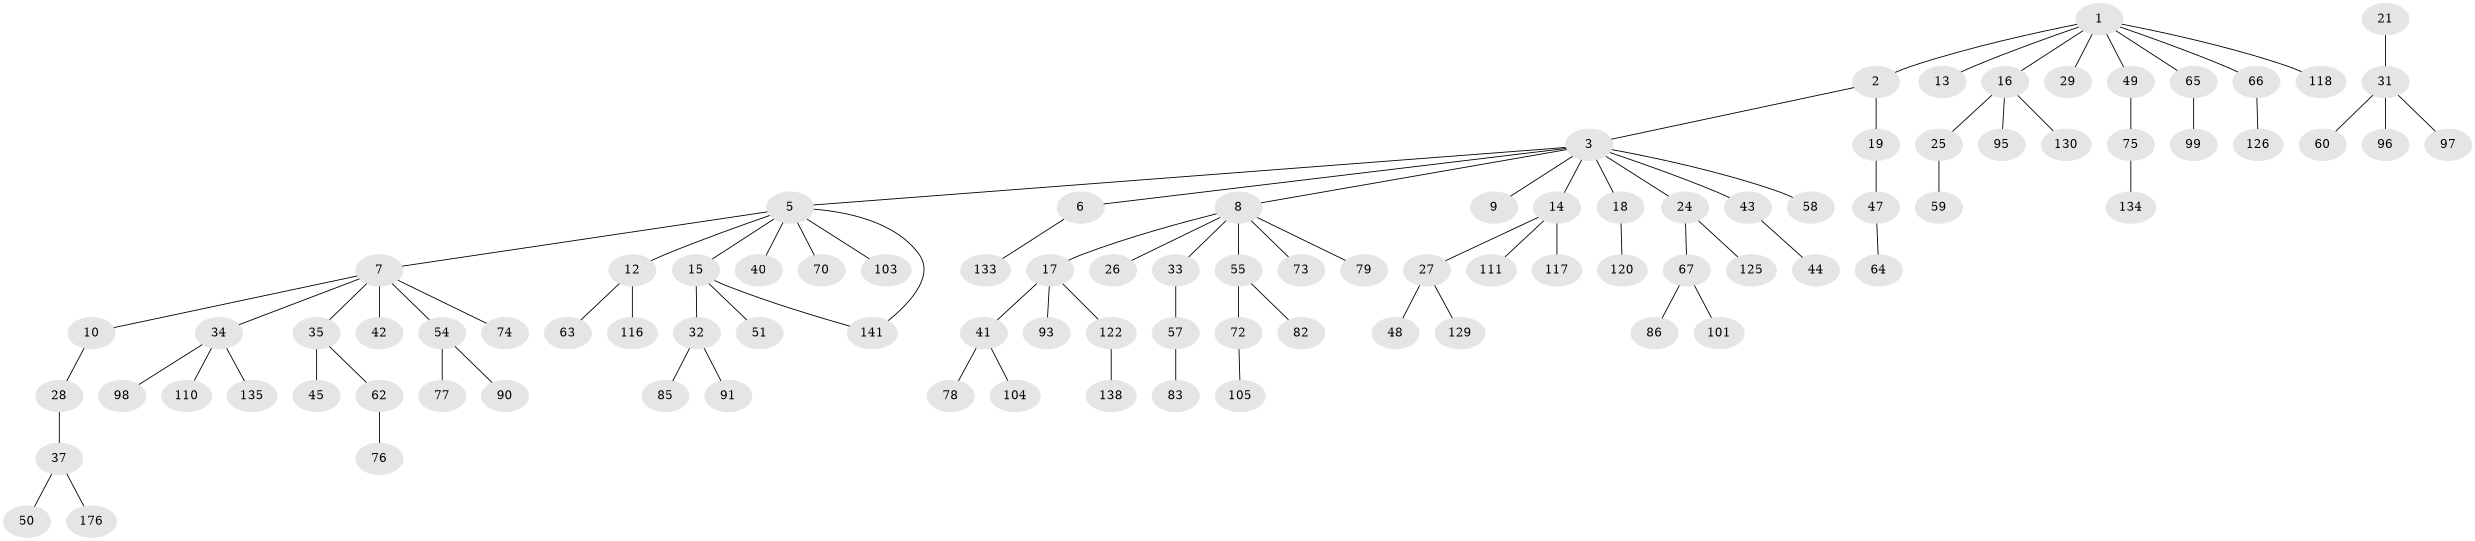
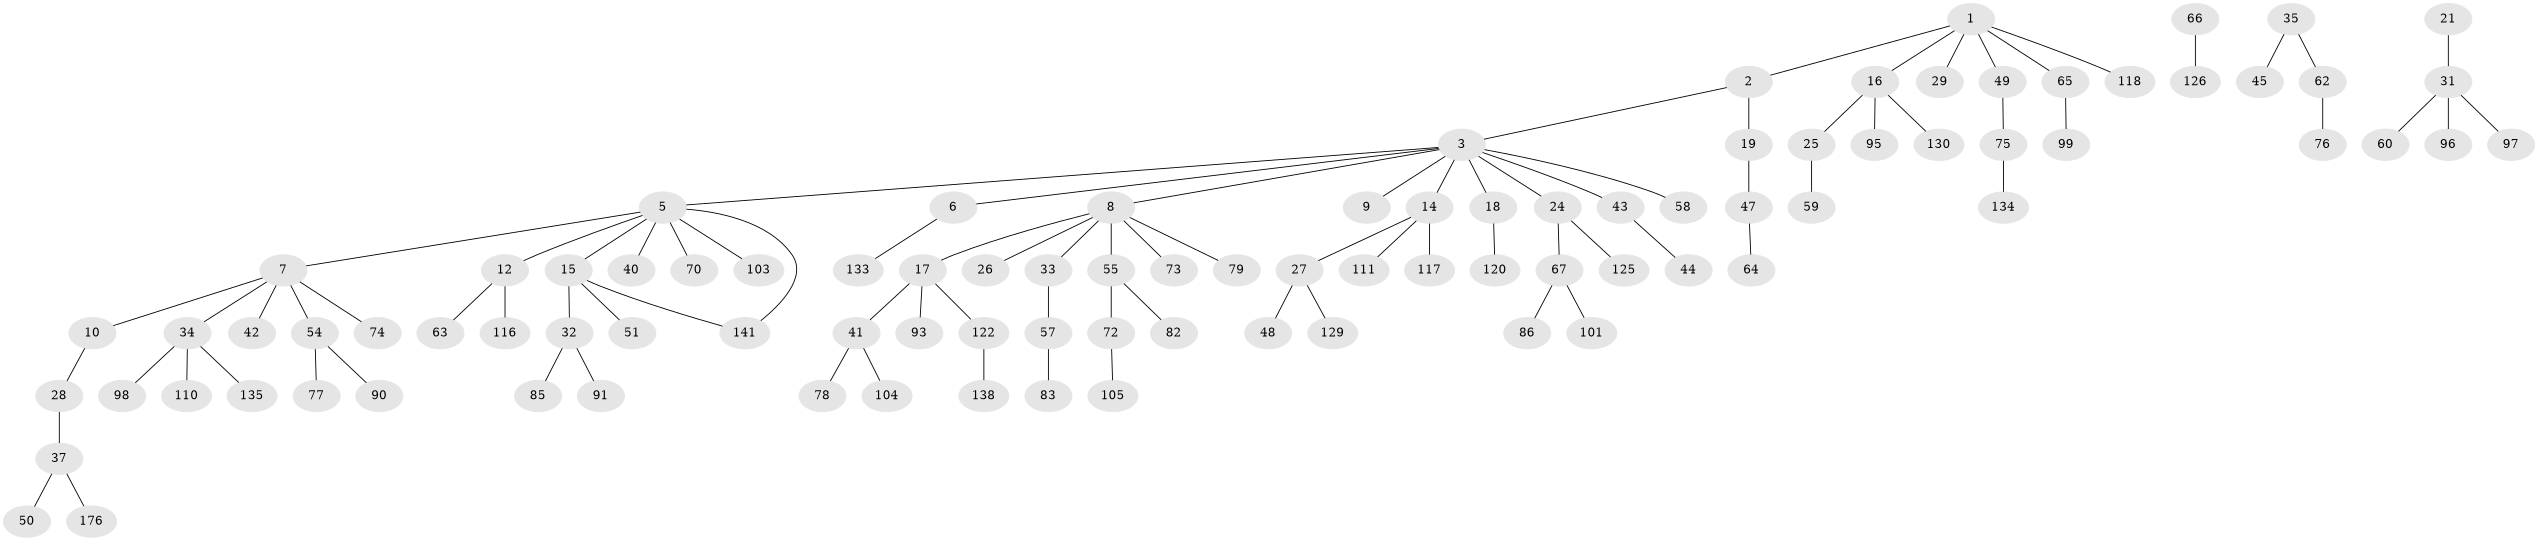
  graph {
    node [color=gray90 style=filled]
    1 [super="+11"]
    2 [super="+143"]
-   13 [super="+114"]
    16 [super="+84"]
    29
    49 [super="+127"]
    65 [super="+102"]
    66 [super="+89"]
    118
    3 [super="+4"]
    19
    25
    95 [super="+115"]
    130
    75 [super="+87"]
    99
    126
    5 [super="+30"]
    6 [super="+39"]
    8 [super="+113"]
    9 [super="+88"]
    14 [super="+109"]
    18 [super="+46"]
    24 [super="+52"]
    43
    58
    47
    7 [super="+36"]
    12 [super="+23"]
    15 [super="+22"]
    40
    70
    103 [super="+123"]
    141
    133
    17 [super="+38"]
    26 [super="+142"]
    33
    55 [super="+71"]
    73
    79
    27 [super="+94"]
    111
    117
    n45 [label=120]
    67 [super="+69"]
    125
    44 [super="+140"]
    10 [super="+20"]
    34 [super="+92"]
    35
    42
    54 [super="+80"]
    74
    63 [super="+119"]
    116 [super="+132"]
    32 [super="+144"]
    51
    31 [super="+120"]
    21
    28
    98
    110
    135
    45 [super="+139"]
    62
    77
    90
    41 [super="+61"]
    93
    122
    57 [super="+68"]
    72
    82 [super="+136"]
    37 [super="+53"]
    48 [super="+81"]
    129
    85
    91
    59 [super="+121"]
    78 [super="+112"]
    104 [super="+108"]
    138
    64 [super="+124"]
    60
    96
    97 [super="+128"]
    86
    101 [super="+107"]
    50
    n91 [label=176]
    83
    76 [super="+137"]
    134
    105
    1 -- 2
-   1 -- 13
    1 -- 16
    1 -- 29
    1 -- 49
    1 -- 65
-   1 -- 66
    1 -- 118
    2 -- 3
    2 -- 19
    16 -- 25
    16 -- 95
    16 -- 130
    49 -- 75
    65 -- 99
    66 -- 126
    3 -- 5
    3 -- 6
    3 -- 8
    3 -- 9
    3 -- 14
    3 -- 18
    3 -- 24
    3 -- 43
    3 -- 58
    19 -- 47
    25 -- 59
    75 -- 134
    5 -- 7
    5 -- 12
    5 -- 15
    5 -- 40
    5 -- 70
    5 -- 103
    5 -- 141
    6 -- 133
    8 -- 17
    8 -- 26
    8 -- 33
    8 -- 55
    8 -- 73
    8 -- 79
    14 -- 27
    14 -- 111
    14 -- 117
    18 -- n45
    24 -- 67
    24 -- 125
    43 -- 44
    47 -- 64
    7 -- 10
    7 -- 34
-   7 -- 35
    7 -- 42
    7 -- 54
    7 -- 74
    12 -- 63
    12 -- 116
    15 -- 141
    15 -- 32
    15 -- 51
    17 -- 41
    17 -- 93
    17 -- 122
    33 -- 57
    55 -- 72
    55 -- 82
    27 -- 48
    27 -- 129
    67 -- 86
    67 -- 101
    10 -- 28
    34 -- 98
    34 -- 110
    34 -- 135
    35 -- 45
    35 -- 62
    54 -- 77
    54 -- 90
    32 -- 85
    32 -- 91
    31 -- 60
    31 -- 96
    31 -- 97
    21 -- 31
    28 -- 37
    62 -- 76
    41 -- 78
    41 -- 104
    122 -- 138
    57 -- 83
    72 -- 105
    37 -- 50
    37 -- n91
  }
